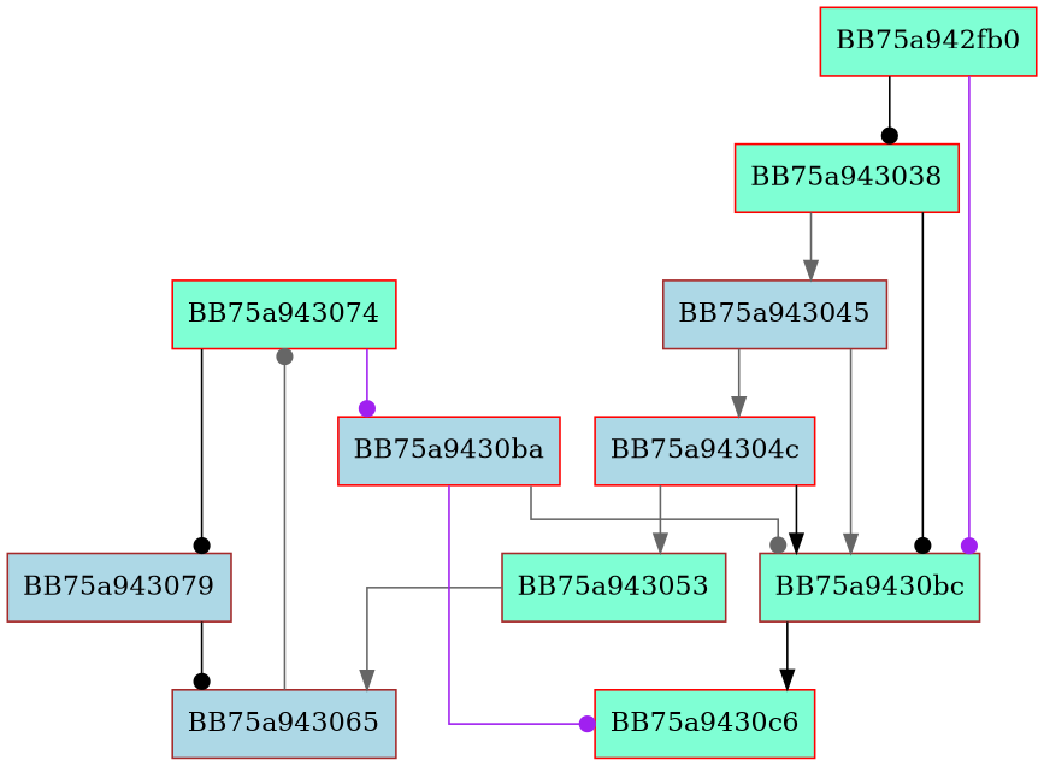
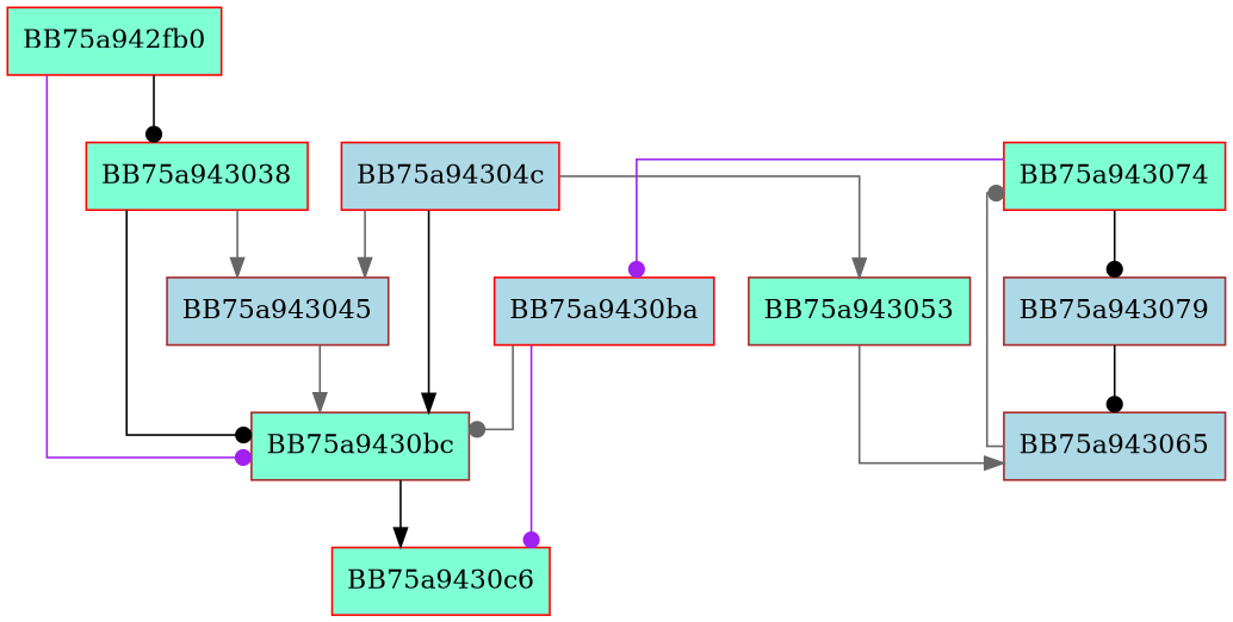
  digraph {
    splines=ortho
    node [color=red fillcolor=aquamarine shape=box style=filled]
    edge [arrowhead=dot color=gray40]
    BB75a9430bc [color=brown]
    BB75a942fb0
    BB75a943038
    BB75a9430c6
    BB75a943045 [color=brown fillcolor=lightblue]
    BB75a94304c [fillcolor=lightblue]
    BB75a943053 [color=brown]
    BB75a943065 [color=brown fillcolor=lightblue]
    BB75a943074
    BB75a9430ba [fillcolor=lightblue]
    BB75a943079 [color=brown fillcolor=lightblue]
    BB75a9430bc -> BB75a9430c6 [arrowhead=normal color=black]
    BB75a942fb0 -> BB75a9430bc [color=purple]
    BB75a942fb0 -> BB75a943038 [color=black]
    BB75a943038 -> BB75a9430bc [color=black]
    BB75a943038 -> BB75a943045 [arrowhead=normal]
    BB75a943045 -> BB75a9430bc [arrowhead=normal]
-   BB75a943045 -> BB75a94304c [arrowhead=normal]
+   BB75a94304c -> BB75a943045 [arrowhead=normal]
    BB75a94304c -> BB75a9430bc [arrowhead=normal color=black]
    BB75a94304c -> BB75a943053 [arrowhead=normal]
    BB75a943053 -> BB75a943065 [arrowhead=normal]
    BB75a943065 -> BB75a943074
    BB75a943074 -> BB75a9430ba [color=purple]
    BB75a943074 -> BB75a943079 [color=black]
    BB75a9430ba -> BB75a9430bc
    BB75a9430ba -> BB75a9430c6 [color=purple]
    BB75a943079 -> BB75a943065 [color=black]
  }
